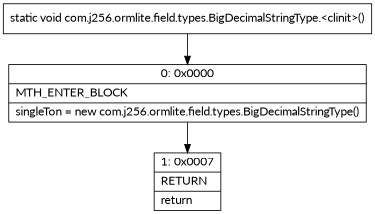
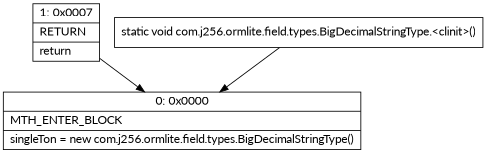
  digraph {
    fontname=Lato
    node [shape=record fontname=Lato]
    edge [fontname=Lato]
    n1 [label="{0\:\ 0x0000|MTH_ENTER_BLOCK\l|singleTon = new com.j256.ormlite.field.types.BigDecimalStringType()\l}"]
    n2 [label="{1\:\ 0x0007|RETURN\l|return\l}"]
    n3 [label="{static void com.j256.ormlite.field.types.BigDecimalStringType.\<clinit\>() }"]
-   n1 -> n2
+   n2 -> n1
    n3 -> n1
  }
